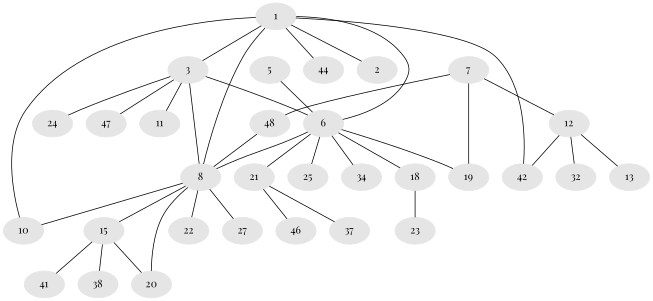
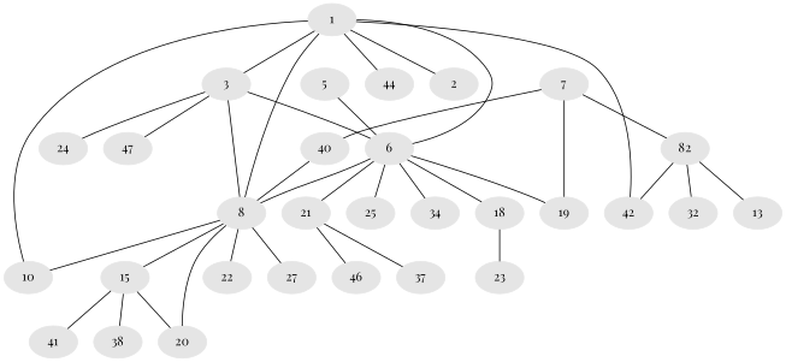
  graph {
    fontname="Playfair Display"
    node [color=gray90 fontname="Playfair Display" style=filled]
    edge [fontname="Playfair Display"]
    1 [super="+33"]
    2 [super="+45"]
    3 [super="+4"]
    6 [super="+30"]
    8 [super="+9"]
    10
    42
    44
-   11 [super="+14"]
    24
    47
    18 [super="+26"]
    19
    21 [super="+36"]
    25
    34 [super="+39"]
    15 [super="+17"]
    20 [super="+28"]
    22
    27 [super="+31"]
    23
    5 [super="+43"]
    37
    46
    7 [super="+16"]
-   12 [super="+35"]
-   40 [label=48]
+   12 [super="+35" label=82]
+   40
    13
    32
    38
    41
    1 -- 2
    1 -- 3 [weight=2]
    1 -- 6
    1 -- 8
    1 -- 10
    1 -- 42
    1 -- 44
    3 -- 6
    3 -- 8 [weight=2]
-   3 -- 11
    3 -- 24
    3 -- 47
    6 -- 8 [weight=2]
    6 -- 18
    6 -- 19
    6 -- 21
    6 -- 25
    6 -- 34
    8 -- 10
    8 -- 15
    8 -- 20
    8 -- 22
    8 -- 27
    18 -- 23
    21 -- 37
    21 -- 46
    15 -- 20
    15 -- 38
    15 -- 41
    5 -- 6
    7 -- 19
    7 -- 12
    7 -- 40
    12 -- 42
    12 -- 13
    12 -- 32
    40 -- 8
  }
